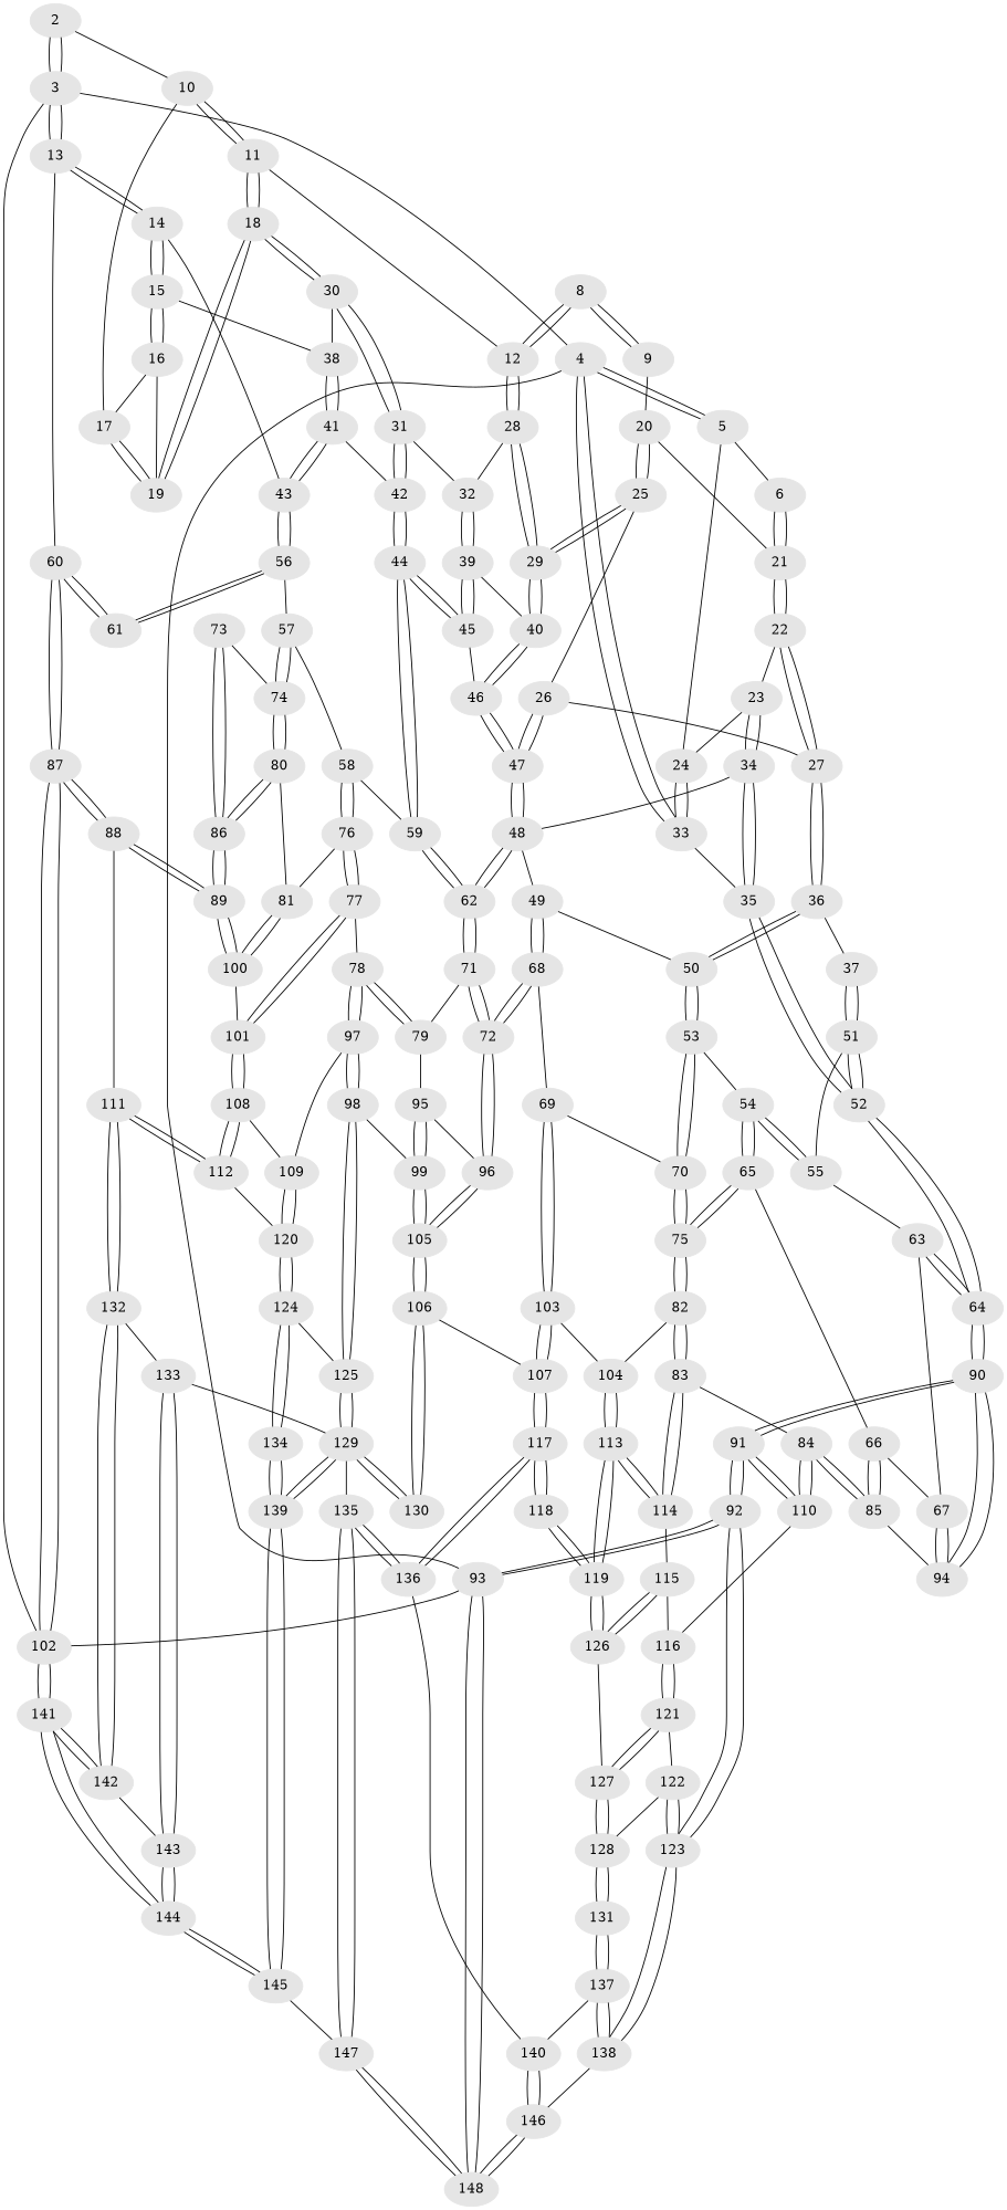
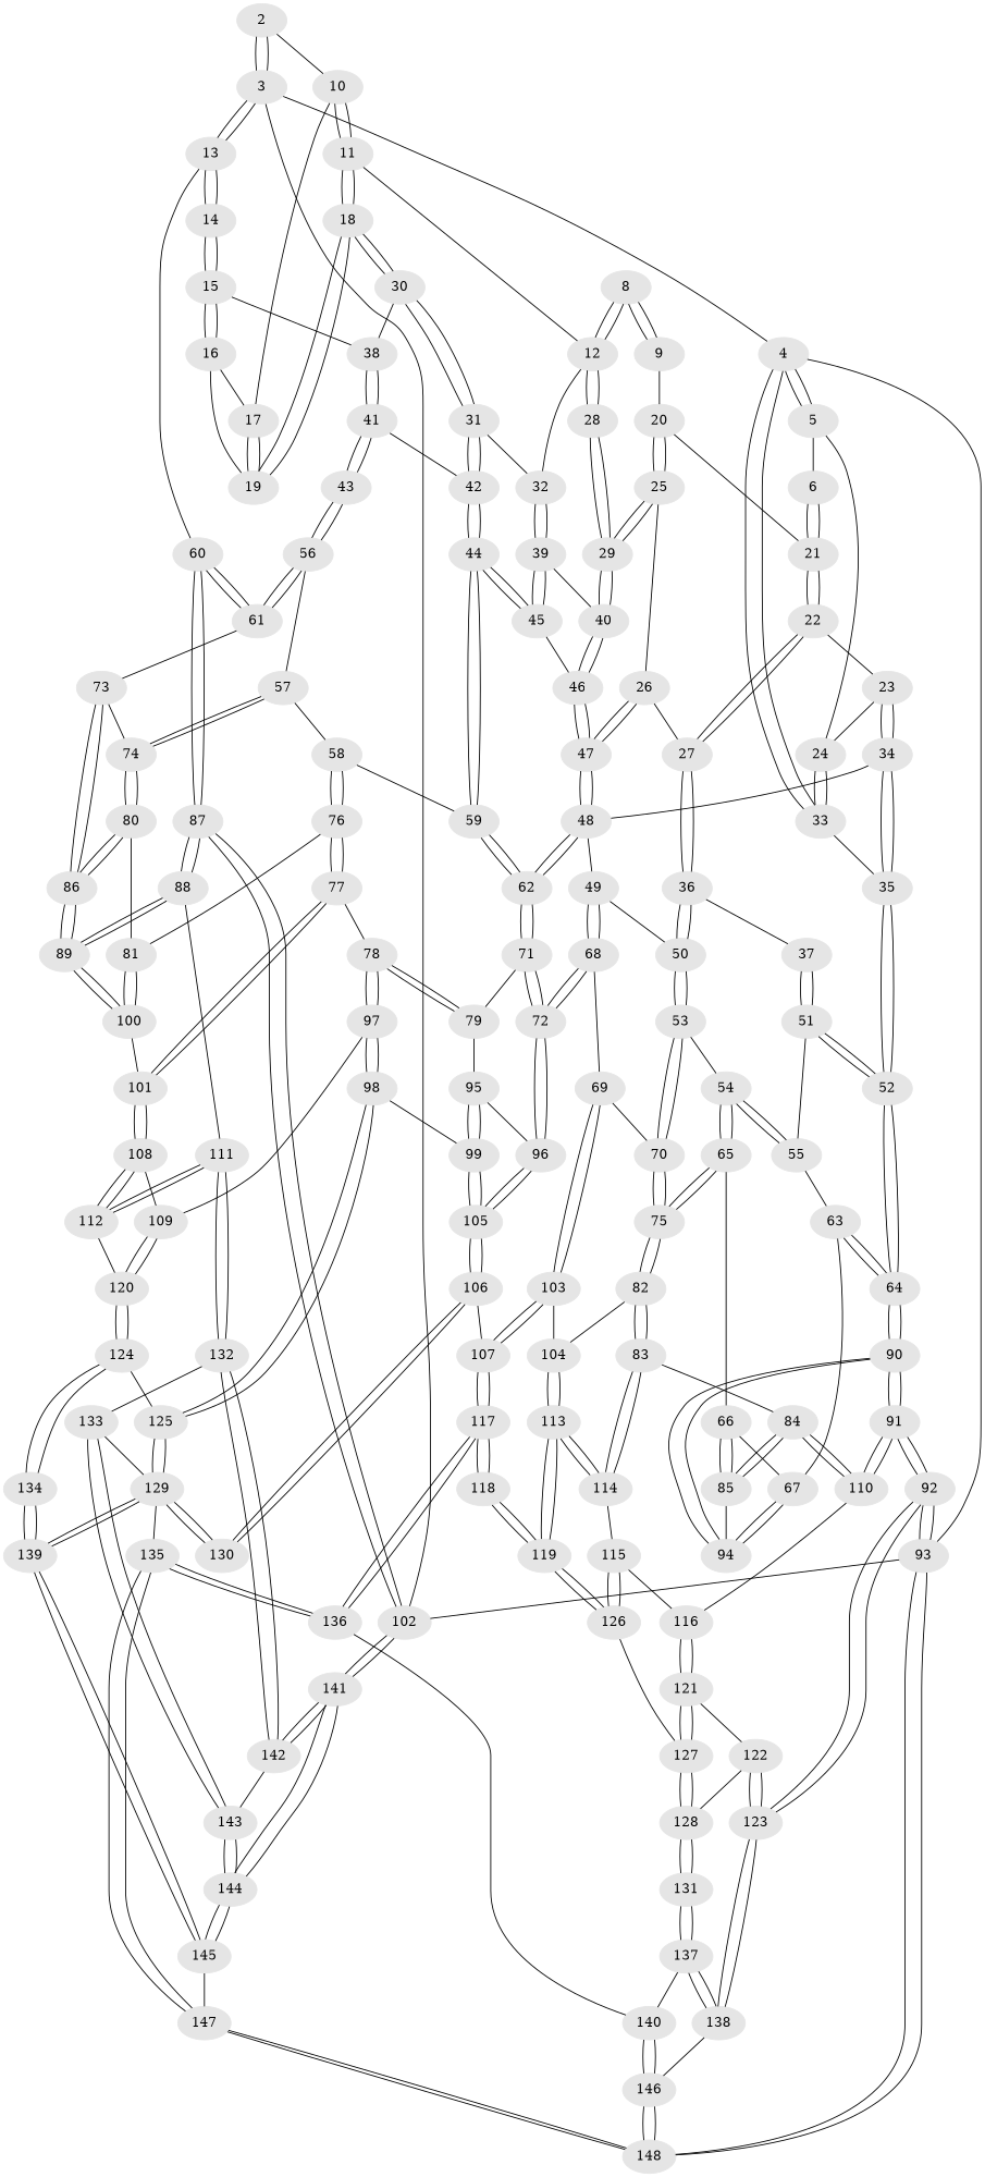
  graph {
    node [color=gray90 style=filled]
    2
    3
    10
    8
    9
    12
    4
    13
    102
    11
    17
    5
    33
    93
    14
    60
    141
    6
    24
    35
    148
    21
    22
    20
    28
    25
    18
    19
    30
    29
    32
    15
    43
    61
    87
    16
    38
    56
    41
    31
    26
    23
    27
    34
    36
    48
    47
    40
    37
    50
    39
    46
    42
    44
    45
    52
    51
    64
    53
    55
    59
    57
    62
    49
    68
    71
    69
    72
    54
    70
    63
    90
    65
    75
    66
    67
    58
    74
    73
    76
    80
    77
    81
    88
    86
    79
    94
    91
    85
    82
    103
    96
    104
    107
    95
    105
    89
    83
    78
    101
    100
    97
    108
    98
    109
    99
    84
    114
    113
    110
    115
    116
    111
    112
    132
    92
    123
    138
    106
    125
    120
    129
    142
    144
    117
    119
    130
    118
    136
    124
    121
    133
    126
    127
    122
    140
    131
    137
    134
    128
    146
    139
    135
    145
    147
    143
    2 -- 3
    2 -- 3
    2 -- 10
    3 -- 4
    3 -- 13
    3 -- 13
    3 -- 102
    10 -- 11
    10 -- 11
    10 -- 17
    8 -- 9
    8 -- 9
    8 -- 12
    8 -- 12
    9 -- 20
    12 -- 28
    12 -- 28
    4 -- 5
    4 -- 5
    4 -- 33
    4 -- 33
    4 -- 93
    13 -- 14
    13 -- 14
    13 -- 60
    102 -- 141
    102 -- 141
    11 -- 12
    11 -- 18
    11 -- 18
    17 -- 19
    17 -- 19
    5 -- 6
    5 -- 24
    33 -- 35
    93 -- 102
    93 -- 148
    93 -- 148
    14 -- 15
    14 -- 15
-   14 -- 43
    60 -- 61
    60 -- 61
    60 -- 87
    60 -- 87
    141 -- 142
    141 -- 142
    141 -- 144
    141 -- 144
    6 -- 21
    6 -- 21
    24 -- 33
    24 -- 33
    35 -- 52
    35 -- 52
    21 -- 22
    21 -- 22
    22 -- 23
    22 -- 27
    22 -- 27
    20 -- 21
    20 -- 25
    20 -- 25
    28 -- 29
    28 -- 29
-   28 -- 32
+   12 -- 32
    25 -- 29
    25 -- 29
    25 -- 26
    18 -- 19
    18 -- 19
    18 -- 30
    18 -- 30
    30 -- 38
    30 -- 31
    30 -- 31
    29 -- 40
    29 -- 40
    32 -- 39
    32 -- 39
    15 -- 16
    15 -- 16
    15 -- 38
    43 -- 56
    43 -- 56
+   61 -- 73
    87 -- 102
    87 -- 102
    87 -- 88
    87 -- 88
    16 -- 17
    16 -- 19
    38 -- 41
    38 -- 41
    56 -- 61
    56 -- 61
    56 -- 57
    41 -- 43
    41 -- 43
    41 -- 42
    31 -- 32
    31 -- 42
    31 -- 42
    26 -- 27
    26 -- 47
    26 -- 47
    23 -- 24
    23 -- 34
    23 -- 34
    27 -- 36
    27 -- 36
    34 -- 35
    34 -- 35
    34 -- 48
    36 -- 37
    36 -- 50
    36 -- 50
    48 -- 62
    48 -- 62
    48 -- 49
    47 -- 48
    47 -- 48
    40 -- 46
    40 -- 46
    37 -- 51
    37 -- 51
    50 -- 53
    50 -- 53
    39 -- 40
    39 -- 45
    39 -- 45
    46 -- 47
    46 -- 47
    42 -- 44
    42 -- 44
    44 -- 45
    44 -- 45
    44 -- 59
    44 -- 59
    45 -- 46
    52 -- 64
    52 -- 64
    51 -- 52
    51 -- 52
    51 -- 55
    64 -- 90
    64 -- 90
    53 -- 54
    53 -- 70
    53 -- 70
    55 -- 63
    59 -- 62
    59 -- 62
    57 -- 58
    57 -- 74
    57 -- 74
    62 -- 71
    62 -- 71
    49 -- 50
    49 -- 68
    49 -- 68
    68 -- 69
    68 -- 72
    68 -- 72
    71 -- 72
    71 -- 72
    71 -- 79
    69 -- 70
    69 -- 103
    69 -- 103
    72 -- 96
    72 -- 96
    54 -- 55
    54 -- 55
    54 -- 65
    54 -- 65
    70 -- 75
    70 -- 75
    63 -- 64
    63 -- 64
    63 -- 67
    90 -- 94
    90 -- 94
    90 -- 91
    90 -- 91
    65 -- 75
    65 -- 75
    65 -- 66
    75 -- 82
    75 -- 82
    66 -- 67
    66 -- 85
    66 -- 85
    67 -- 94
    67 -- 94
    58 -- 59
    58 -- 76
    58 -- 76
    74 -- 80
    74 -- 80
    73 -- 74
    73 -- 86
    73 -- 86
    76 -- 77
    76 -- 77
    76 -- 81
    80 -- 81
    80 -- 86
    80 -- 86
    77 -- 78
    77 -- 101
    77 -- 101
    81 -- 100
    81 -- 100
    88 -- 89
    88 -- 89
    88 -- 111
    86 -- 89
    86 -- 89
    79 -- 95
    91 -- 110
    91 -- 110
    91 -- 92
    91 -- 92
    85 -- 94
    82 -- 104
    82 -- 83
    82 -- 83
    103 -- 104
    103 -- 107
    103 -- 107
    96 -- 105
    96 -- 105
    104 -- 113
    104 -- 113
    107 -- 117
    107 -- 117
    95 -- 96
    95 -- 99
    95 -- 99
    105 -- 106
    105 -- 106
    89 -- 100
    89 -- 100
    83 -- 84
    83 -- 114
    83 -- 114
    78 -- 79
    78 -- 79
    78 -- 97
    78 -- 97
    101 -- 108
    101 -- 108
    100 -- 101
    97 -- 98
    97 -- 98
    97 -- 109
    108 -- 109
    108 -- 112
    108 -- 112
    98 -- 99
    98 -- 125
    98 -- 125
    109 -- 120
    109 -- 120
    99 -- 105
    99 -- 105
    84 -- 85
    84 -- 85
    84 -- 110
    84 -- 110
    114 -- 115
    113 -- 114
    113 -- 114
    113 -- 119
    113 -- 119
    110 -- 116
    115 -- 116
    115 -- 126
    115 -- 126
    116 -- 121
    116 -- 121
    111 -- 112
    111 -- 112
    111 -- 132
    111 -- 132
    112 -- 120
    132 -- 142
    132 -- 142
    132 -- 133
    92 -- 93
    92 -- 93
    92 -- 123
    92 -- 123
    123 -- 138
    123 -- 138
    138 -- 146
    106 -- 107
    106 -- 130
    106 -- 130
    125 -- 129
    125 -- 129
    120 -- 124
    120 -- 124
    129 -- 130
    129 -- 130
    129 -- 139
    129 -- 139
    129 -- 135
    142 -- 143
    144 -- 145
    144 -- 145
    117 -- 118
    117 -- 118
    117 -- 136
    117 -- 136
    119 -- 126
    119 -- 126
    118 -- 119
    118 -- 119
    136 -- 140
    124 -- 125
    124 -- 134
    124 -- 134
    121 -- 127
    121 -- 127
    121 -- 122
    133 -- 129
    133 -- 143
    133 -- 143
    126 -- 127
    127 -- 128
    127 -- 128
    122 -- 123
    122 -- 123
    122 -- 128
    140 -- 146
    140 -- 146
    131 -- 137
    131 -- 137
    137 -- 138
    137 -- 138
    137 -- 140
    134 -- 139
    134 -- 139
    128 -- 131
    128 -- 131
    146 -- 148
    146 -- 148
    139 -- 145
    139 -- 145
    135 -- 136
    135 -- 136
    135 -- 147
    135 -- 147
    145 -- 147
    147 -- 148
    147 -- 148
    143 -- 144
    143 -- 144
  }
